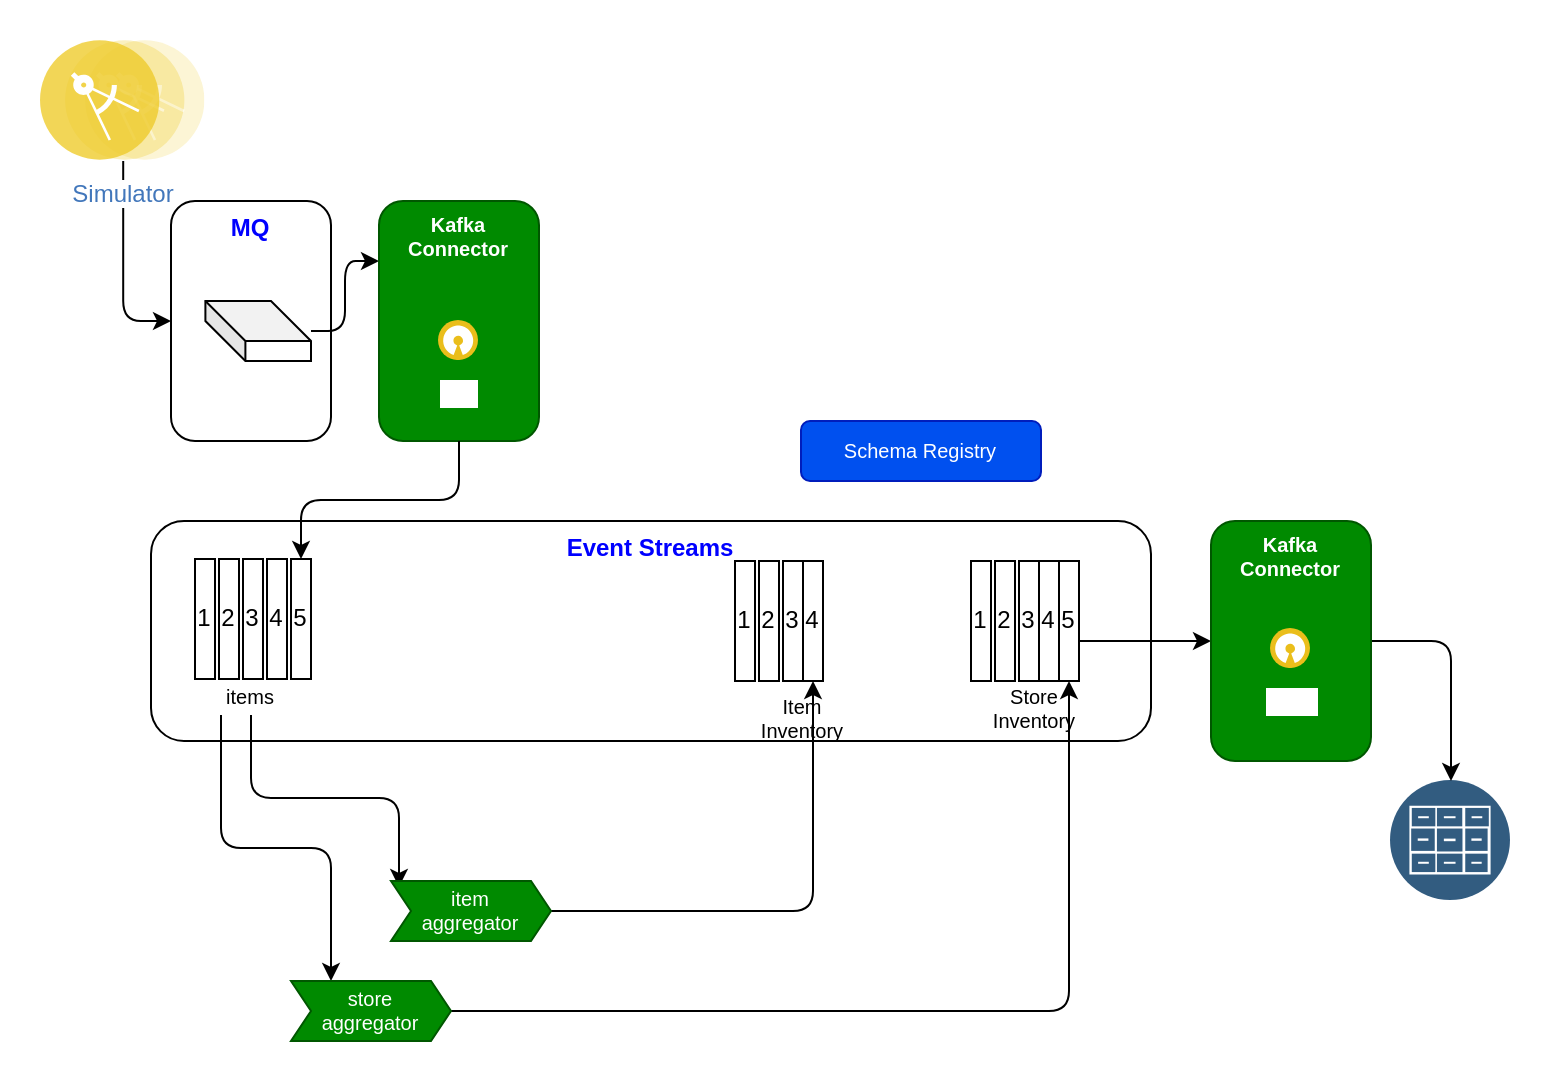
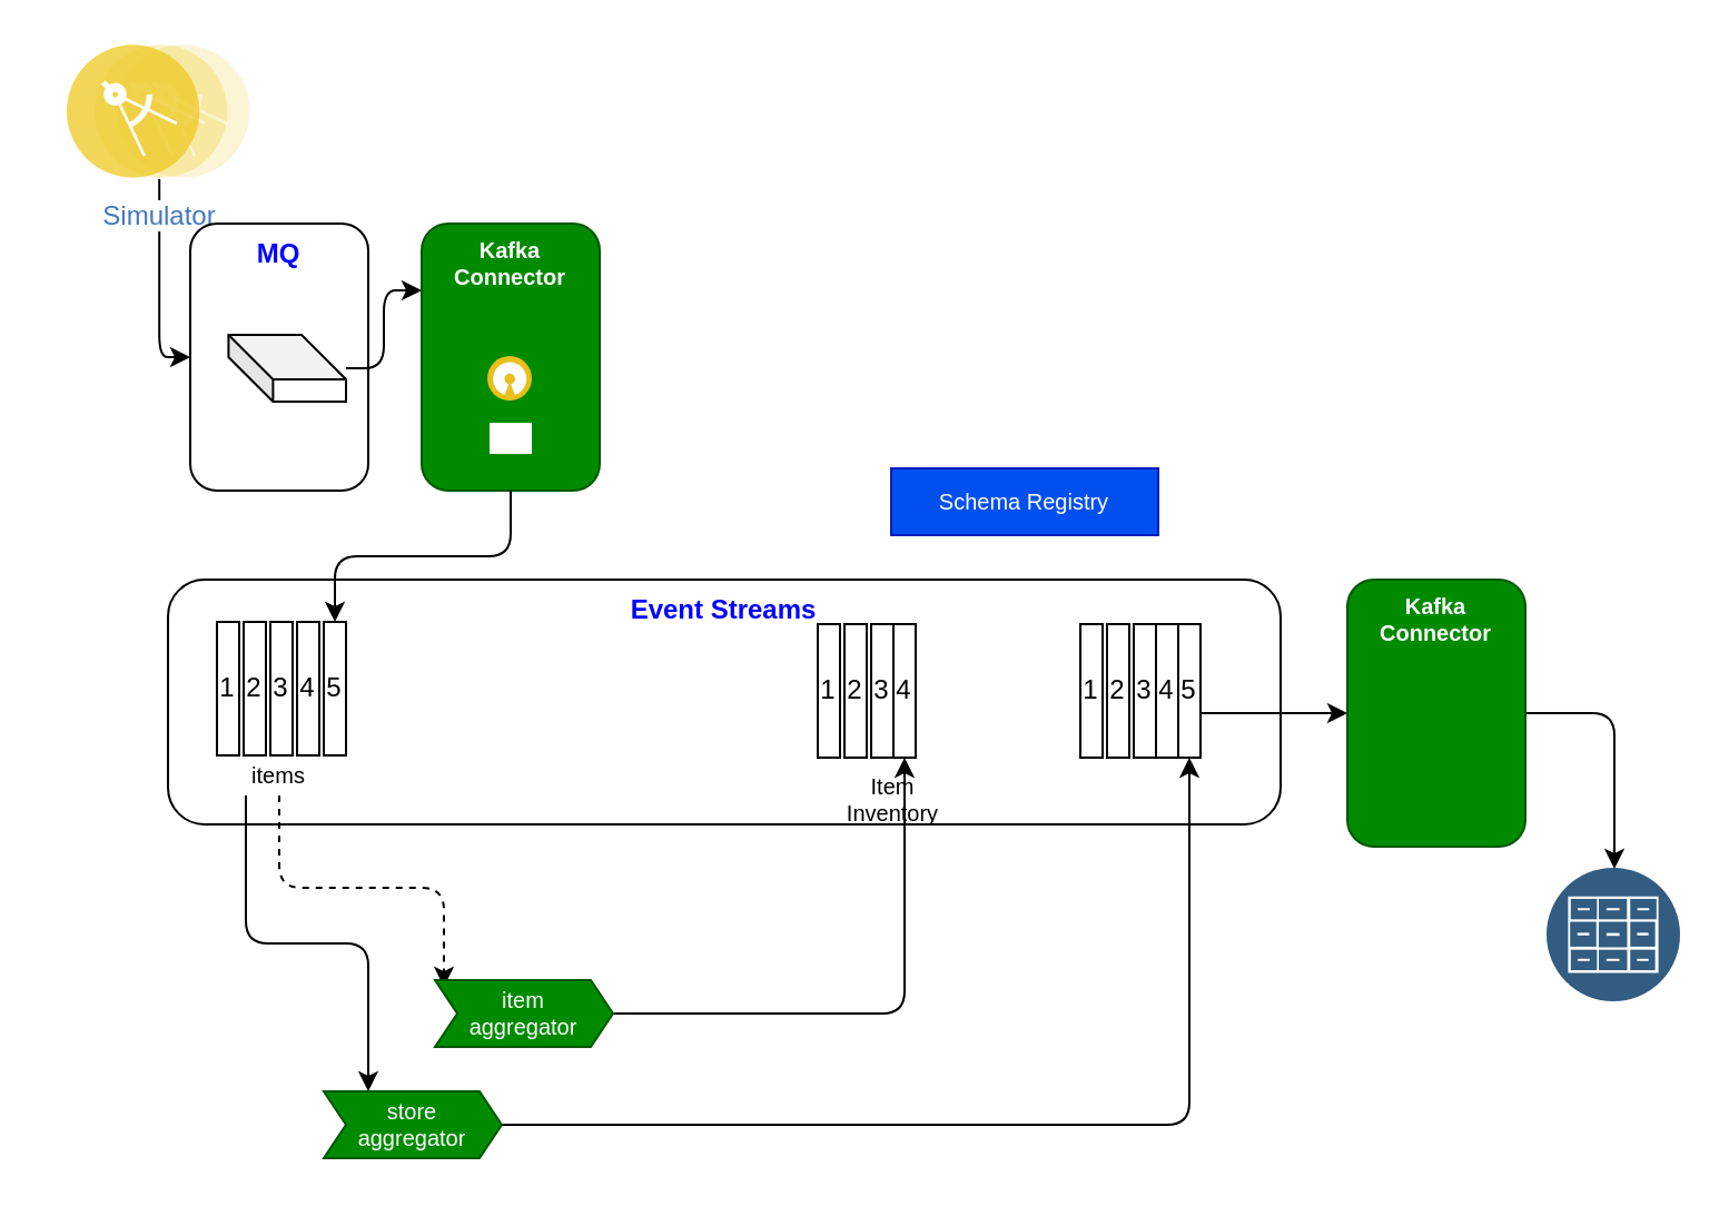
  <mxCell id="0" />
  <mxCell id="1" parent="0" />
  <mxCell id="2" value="Event Streams" style="rounded=1;whiteSpace=wrap;html=1;fontColor=#0000FF;fontStyle=1;verticalAlign=top;" parent="1" vertex="1"><mxGeometry x="75" y="260" width="500" height="110" as="geometry" /></mxCell>
- <mxCell id="3" style="edgeStyle=orthogonalEdgeStyle;elbow=vertical;html=1;exitX=0.5;exitY=1;exitDx=0;exitDy=0;fontSize=10;entryX=0.05;entryY=0.1;entryDx=0;entryDy=0;entryPerimeter=0;" parent="1" source="15" target="18" edge="1"><mxGeometry relative="1" as="geometry"><mxPoint x="135" y="430" as="targetPoint" /></mxGeometry></mxCell>
+ <mxCell id="3" style="edgeStyle=orthogonalEdgeStyle;elbow=vertical;html=1;exitX=0.5;exitY=1;exitDx=0;exitDy=0;fontSize=10;entryX=0.05;entryY=0.1;entryDx=0;entryDy=0;entryPerimeter=0;dashed=1;" parent="1" source="15" target="18" edge="1"><mxGeometry relative="1" as="geometry"><mxPoint x="135" y="430" as="targetPoint" /></mxGeometry></mxCell>
  <mxCell id="4" value="1" style="rounded=0;whiteSpace=wrap;html=1;" parent="1" vertex="1"><mxGeometry x="367" y="280" width="10" height="60" as="geometry" /></mxCell>
  <mxCell id="5" value="2" style="rounded=0;whiteSpace=wrap;html=1;" parent="1" vertex="1"><mxGeometry x="379" y="280" width="10" height="60" as="geometry" /></mxCell>
  <mxCell id="6" value="3" style="rounded=0;whiteSpace=wrap;html=1;" parent="1" vertex="1"><mxGeometry x="391" y="280" width="10" height="60" as="geometry" /></mxCell>
  <mxCell id="7" value="4" style="rounded=0;whiteSpace=wrap;html=1;" parent="1" vertex="1"><mxGeometry x="401" y="280" width="10" height="60" as="geometry" /></mxCell>
  <mxCell id="8" value="1" style="rounded=0;whiteSpace=wrap;html=1;" parent="1" vertex="1"><mxGeometry x="485" y="280" width="10" height="60" as="geometry" /></mxCell>
  <mxCell id="9" value="2" style="rounded=0;whiteSpace=wrap;html=1;" parent="1" vertex="1"><mxGeometry x="497" y="280" width="10" height="60" as="geometry" /></mxCell>
  <mxCell id="10" value="3" style="rounded=0;whiteSpace=wrap;html=1;" parent="1" vertex="1"><mxGeometry x="509" y="280" width="10" height="60" as="geometry" /></mxCell>
  <mxCell id="11" value="4" style="rounded=0;whiteSpace=wrap;html=1;" parent="1" vertex="1"><mxGeometry x="519" y="280" width="10" height="60" as="geometry" /></mxCell>
  <mxCell id="12" style="edgeStyle=elbowEdgeStyle;elbow=vertical;html=1;fontSize=10;entryX=0;entryY=0.5;entryDx=0;entryDy=0;" parent="1" source="13" target="38" edge="1"><mxGeometry relative="1" as="geometry"><mxPoint x="615" y="320" as="targetPoint" /></mxGeometry></mxCell>
  <mxCell id="13" value="5" style="rounded=0;whiteSpace=wrap;html=1;" parent="1" vertex="1"><mxGeometry x="529" y="280" width="10" height="60" as="geometry" /></mxCell>
  <mxCell id="14" style="edgeStyle=orthogonalEdgeStyle;html=1;exitX=0.25;exitY=1;exitDx=0;exitDy=0;entryX=0.25;entryY=0;entryDx=0;entryDy=0;" parent="1" source="15" target="22" edge="1"><mxGeometry relative="1" as="geometry" /></mxCell>
  <mxCell id="15" value="items" style="text;html=1;strokeColor=none;fillColor=none;align=center;verticalAlign=middle;whiteSpace=wrap;rounded=0;fontSize=10;" parent="1" vertex="1"><mxGeometry x="95" y="338" width="60" height="19" as="geometry" /></mxCell>
  <mxCell id="16" value="Item Inventory" style="text;html=1;strokeColor=none;fillColor=none;align=center;verticalAlign=middle;whiteSpace=wrap;rounded=0;fontSize=10;" parent="1" vertex="1"><mxGeometry x="371" y="349" width="60" height="19" as="geometry" /></mxCell>
  <mxCell id="17" style="edgeStyle=elbowEdgeStyle;elbow=vertical;html=1;entryX=0.5;entryY=1;entryDx=0;entryDy=0;fontSize=10;exitX=1;exitY=0.5;exitDx=0;exitDy=0;" parent="1" source="18" target="7" edge="1"><mxGeometry relative="1" as="geometry"><Array as="points"><mxPoint x="325" y="455" /></Array></mxGeometry></mxCell>
  <mxCell id="18" value="item &lt;br&gt;aggregator" style="shape=step;perimeter=stepPerimeter;whiteSpace=wrap;html=1;fixedSize=1;fontSize=10;fillColor=#008a00;fontColor=#ffffff;strokeColor=#005700;size=10;" parent="1" vertex="1"><mxGeometry x="195" y="440" width="80" height="30" as="geometry" /></mxCell>
  <mxCell id="19" style="edgeStyle=orthogonalEdgeStyle;html=1;entryX=0;entryY=0.5;entryDx=0;entryDy=0;fontSize=10;elbow=vertical;" parent="1" source="20" target="32" edge="1"><mxGeometry relative="1" as="geometry" /></mxCell>
- <mxCell id="20" value="Simulator" style="aspect=fixed;perimeter=ellipsePerimeter;html=1;align=center;shadow=0;dashed=0;fontColor=#4277BB;labelBackgroundColor=#ffffff;fontSize=12;spacingTop=3;image;image=img/lib/ibm/applications/microservice.svg;" parent="1" vertex="1"><mxGeometry x="20" y="20" width="82.2" height="60" as="geometry" /></mxCell>
+ <mxCell id="20" value="Simulator" style="aspect=fixed;perimeter=ellipsePerimeter;html=1;align=center;shadow=0;dashed=0;fontColor=#4277BB;labelBackgroundColor=#ffffff;fontSize=12;spacingTop=3;image;image=img/lib/ibm/applications/microservice.svg;" parent="1" vertex="1"><mxGeometry x="30" y="20" width="82.2" height="60" as="geometry" /></mxCell>
  <mxCell id="21" style="edgeStyle=orthogonalEdgeStyle;html=1;entryX=0.5;entryY=1;entryDx=0;entryDy=0;" parent="1" source="22" target="13" edge="1"><mxGeometry relative="1" as="geometry" /></mxCell>
  <mxCell id="22" value="store &lt;br&gt;aggregator" style="shape=step;perimeter=stepPerimeter;whiteSpace=wrap;html=1;fixedSize=1;fontSize=10;fillColor=#008a00;fontColor=#ffffff;strokeColor=#005700;size=10;" parent="1" vertex="1"><mxGeometry x="145" y="490" width="80" height="30" as="geometry" /></mxCell>
  <mxCell id="23" value="" style="aspect=fixed;perimeter=ellipsePerimeter;html=1;align=center;shadow=0;dashed=0;fontColor=#4277BB;labelBackgroundColor=#ffffff;fontSize=12;spacingTop=3;image;image=img/lib/ibm/data/file_repository.svg;" parent="1" vertex="1"><mxGeometry x="695" y="390" width="60" height="60" as="geometry" /></mxCell>
- <mxCell id="24" value="Schema Registry" style="whiteSpace=wrap;html=1;fontSize=10;fillColor=#0050ef;fontColor=#ffffff;strokeColor=#001DBC;rounded=1;" parent="1" vertex="1"><mxGeometry x="400" y="210" width="120" height="30" as="geometry" /></mxCell>
- <mxCell id="25" value="Store Inventory" style="text;html=1;strokeColor=none;fillColor=none;align=center;verticalAlign=middle;whiteSpace=wrap;rounded=0;fontSize=10;" parent="1" vertex="1"><mxGeometry x="487" y="344" width="60" height="19" as="geometry" /></mxCell>
+ <mxCell id="24" value="Schema Registry" style="rounded=0;whiteSpace=wrap;html=1;fontSize=10;fillColor=#0050ef;fontColor=#ffffff;strokeColor=#001DBC;" parent="1" vertex="1"><mxGeometry x="400" y="210" width="120" height="30" as="geometry" /></mxCell>
  <mxCell id="26" value="" style="group" parent="1" vertex="1" connectable="0"><mxGeometry x="97" y="279" width="58" height="60" as="geometry" /></mxCell>
  <mxCell id="27" value="1" style="rounded=0;whiteSpace=wrap;html=1;" parent="26" vertex="1"><mxGeometry width="10" height="60" as="geometry" /></mxCell>
  <mxCell id="28" value="2" style="rounded=0;whiteSpace=wrap;html=1;" parent="26" vertex="1"><mxGeometry x="12" width="10" height="60" as="geometry" /></mxCell>
  <mxCell id="29" value="3" style="rounded=0;whiteSpace=wrap;html=1;" parent="26" vertex="1"><mxGeometry x="24" width="10" height="60" as="geometry" /></mxCell>
  <mxCell id="30" value="4" style="rounded=0;whiteSpace=wrap;html=1;" parent="26" vertex="1"><mxGeometry x="36" width="10" height="60" as="geometry" /></mxCell>
  <mxCell id="31" value="5" style="rounded=0;whiteSpace=wrap;html=1;" parent="26" vertex="1"><mxGeometry x="48" width="10" height="60" as="geometry" /></mxCell>
  <mxCell id="32" value="MQ" style="rounded=1;whiteSpace=wrap;html=1;fontColor=#0000FF;fontStyle=1;verticalAlign=top;" vertex="1" parent="1"><mxGeometry x="85" y="100" width="80" height="120" as="geometry" /></mxCell>
  <mxCell id="33" style="edgeStyle=orthogonalEdgeStyle;html=1;entryX=0;entryY=0.25;entryDx=0;entryDy=0;fontColor=#F0F0F0;" edge="1" parent="1" source="34" target="35"><mxGeometry relative="1" as="geometry" /></mxCell>
  <mxCell id="34" value="" style="shape=cube;whiteSpace=wrap;html=1;boundedLbl=1;backgroundOutline=1;darkOpacity=0.05;darkOpacity2=0.1;fontColor=#0000FF;" vertex="1" parent="1"><mxGeometry x="102.2" y="150" width="52.8" height="30" as="geometry" /></mxCell>
  <mxCell id="35" value="Kafka Connector" style="rounded=1;whiteSpace=wrap;html=1;fontColor=#ffffff;fontStyle=1;verticalAlign=top;strokeColor=#005700;fillColor=#008a00;fontSize=10;" vertex="1" parent="1"><mxGeometry x="189" y="100" width="80" height="120" as="geometry" /></mxCell>
  <mxCell id="36" style="edgeStyle=orthogonalEdgeStyle;html=1;entryX=0.5;entryY=0;entryDx=0;entryDy=0;fontSize=10;elbow=vertical;exitX=0.5;exitY=1;exitDx=0;exitDy=0;" edge="1" parent="1" source="35" target="31"><mxGeometry relative="1" as="geometry"><mxPoint x="71.1" y="90" as="sourcePoint" /><mxPoint x="95" y="170" as="targetPoint" /></mxGeometry></mxCell>
  <mxCell id="37" style="edgeStyle=orthogonalEdgeStyle;html=1;entryX=0.5;entryY=0;entryDx=0;entryDy=0;fontColor=#F0F0F0;" edge="1" parent="1" source="38" target="23"><mxGeometry relative="1" as="geometry" /></mxCell>
  <mxCell id="38" value="Kafka Connector" style="rounded=1;whiteSpace=wrap;html=1;fontColor=#ffffff;fontStyle=1;verticalAlign=top;strokeColor=#005700;fillColor=#008a00;fontSize=10;" vertex="1" parent="1"><mxGeometry x="605" y="260" width="80" height="120" as="geometry" /></mxCell>
  <mxCell id="39" value="MQ" style="aspect=fixed;perimeter=ellipsePerimeter;html=1;align=center;shadow=0;dashed=0;fontColor=#FFFFFF;labelBackgroundColor=#00CC00;fontSize=12;spacingTop=3;image;image=img/lib/ibm/applications/open_source_tools.svg;strokeColor=#F0F0F0;" vertex="1" parent="1"><mxGeometry x="219" y="160" width="20" height="20" as="geometry" /></mxCell>
- <mxCell id="40" value="COS" style="aspect=fixed;perimeter=ellipsePerimeter;html=1;align=center;shadow=0;dashed=0;fontColor=#FFFFFF;labelBackgroundColor=#00CC00;fontSize=12;spacingTop=3;image;image=img/lib/ibm/applications/open_source_tools.svg;strokeColor=#F0F0F0;" vertex="1" parent="1"><mxGeometry x="635" y="314" width="20" height="20" as="geometry" /></mxCell>
